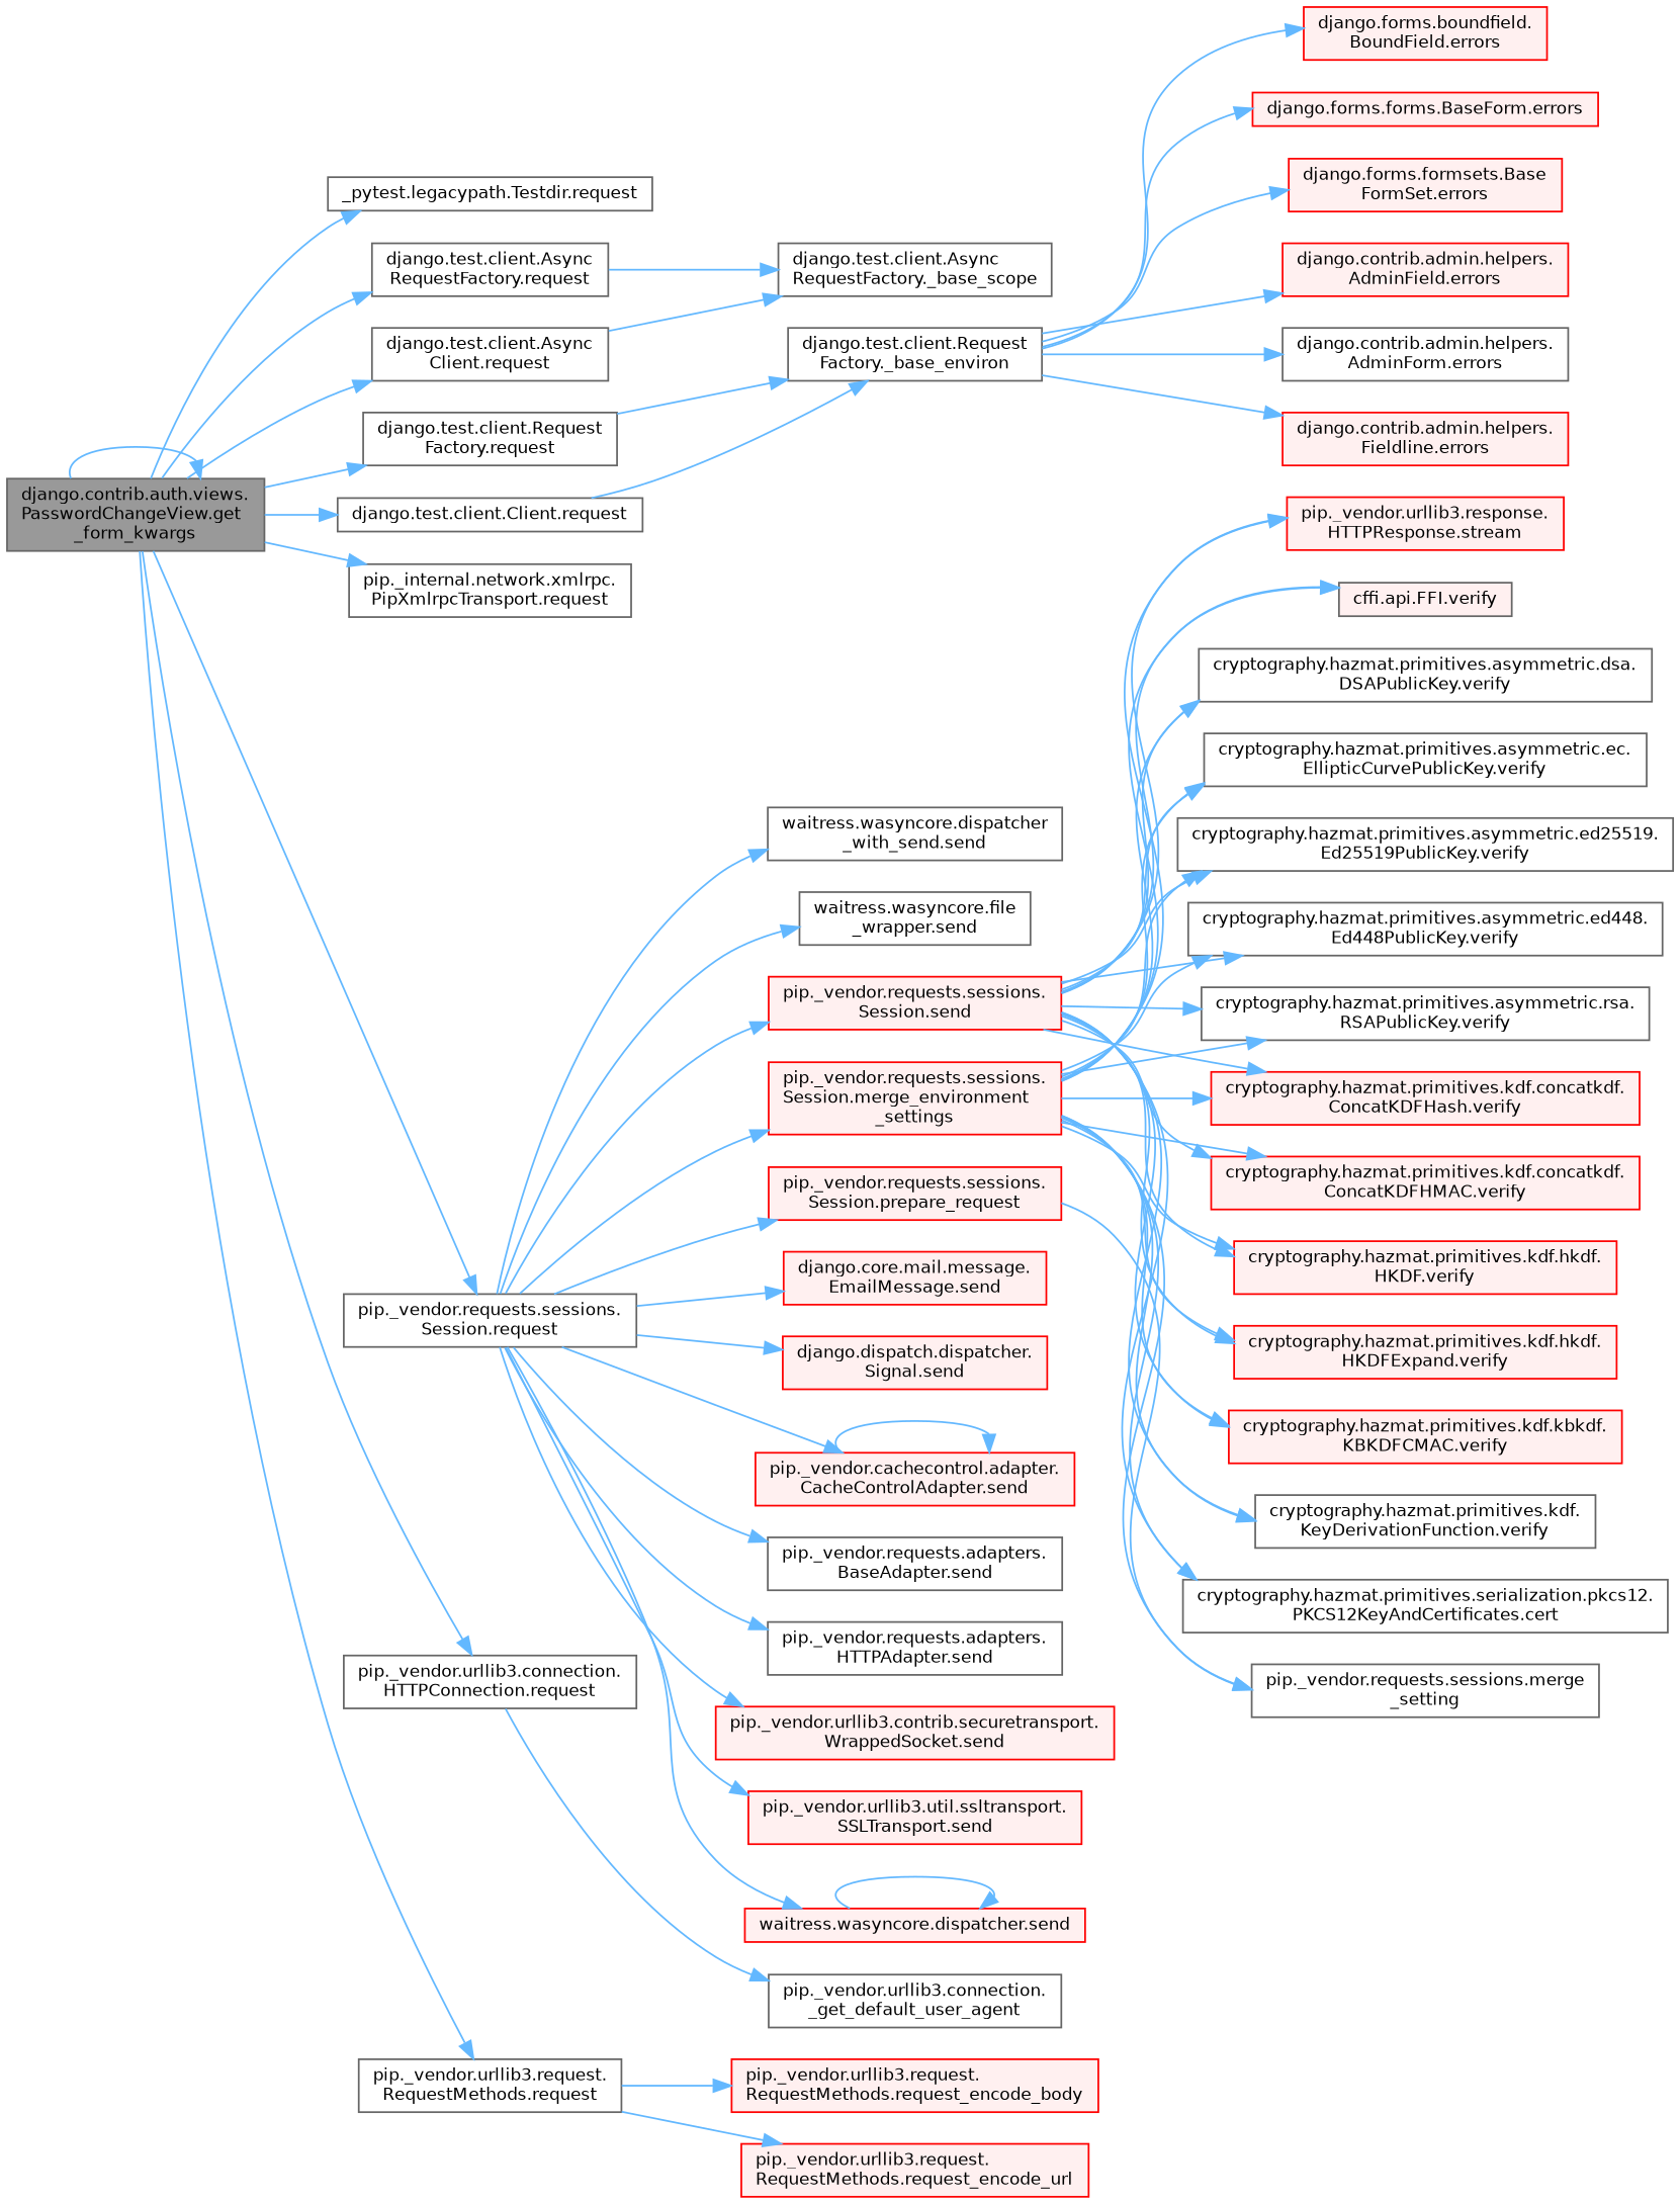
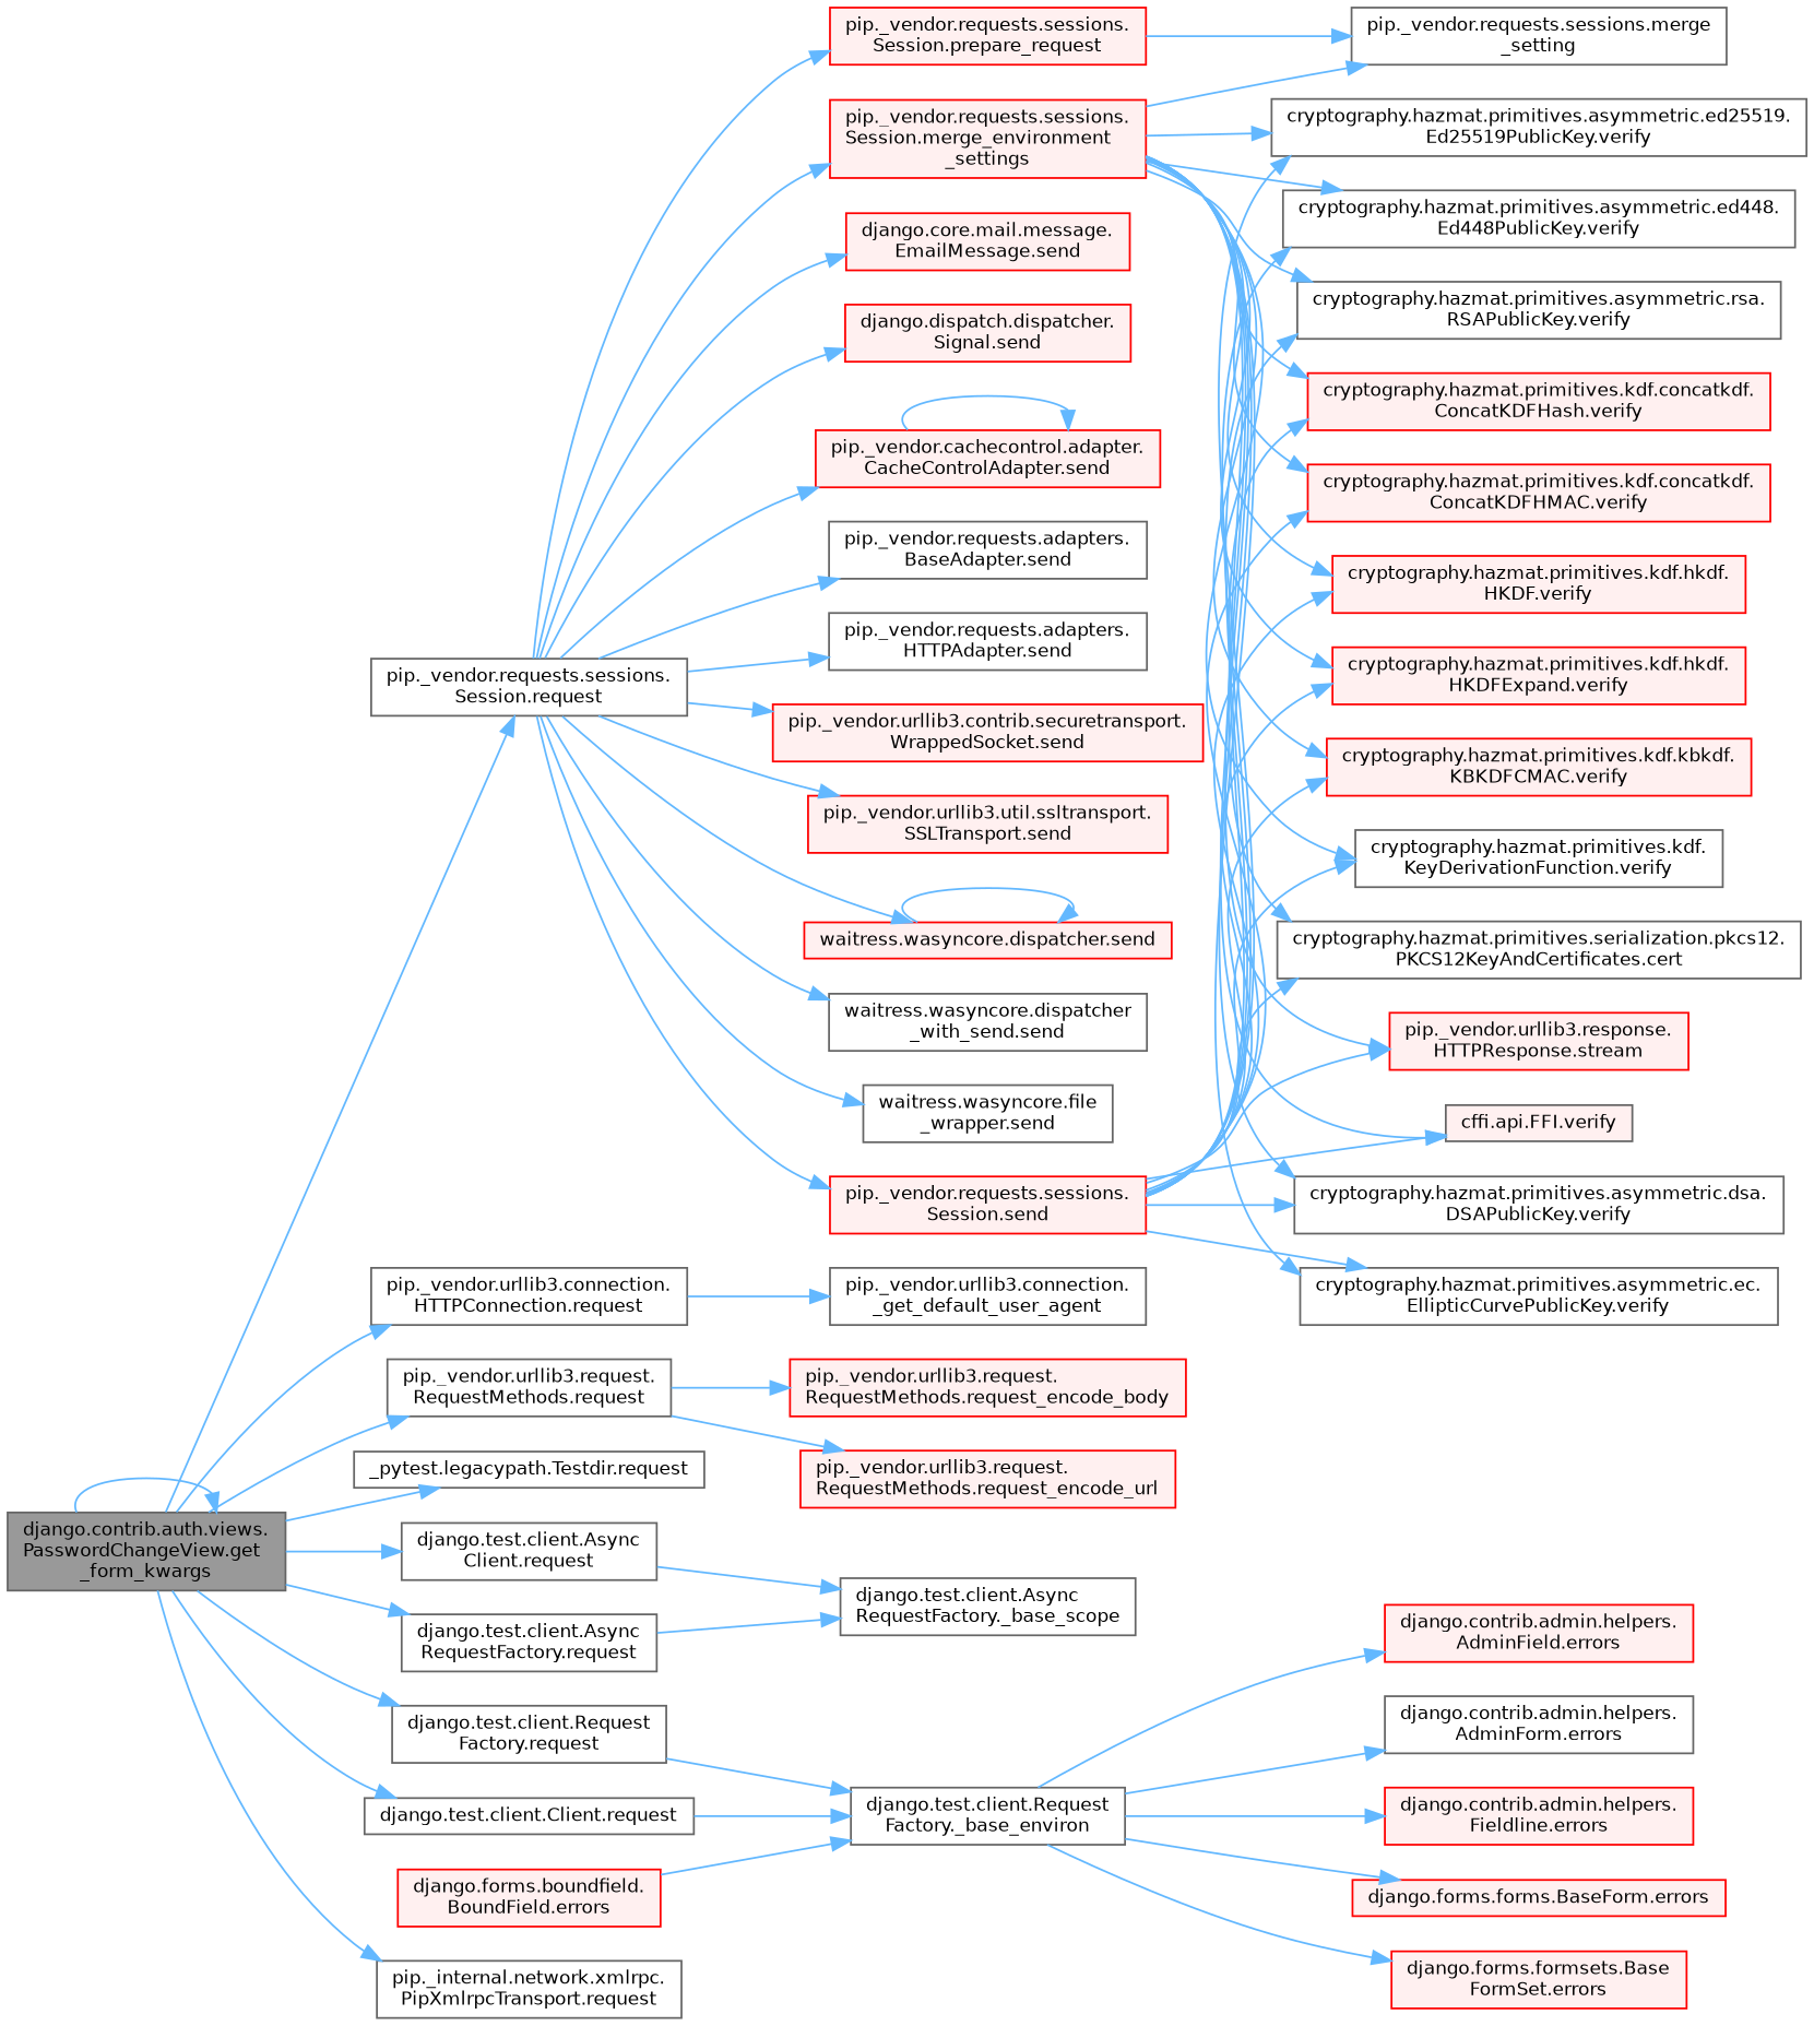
  digraph {
    fontname="DejaVu Sans"
    rankdir=LR
    node [color=grey40 fillcolor=white fontname="DejaVu Sans" fontsize=10 shape=box style=filled]
    edge [color=steelblue1 fontname="DejaVu Sans" fontsize=10 labelfontname=Helvetica labelfontsize=10 style=solid]
    n1 [color=gray40 fillcolor=grey60 fontcolor=black height=0.2 label="django.contrib.auth.views.\lPasswordChangeView.get\l_form_kwargs" width=0.4]
    n2 [height=0.2 label="_pytest.legacypath.Testdir.request" width=0.4]
    n3 [height=0.2 label="django.test.client.Async\lClient.request" width=0.4]
    n4 [height=0.2 label="django.test.client.Async\lRequestFactory.request" width=0.4]
    n5 [height=0.2 label="django.test.client.Client.request" width=0.4]
    n6 [height=0.2 label="django.test.client.Request\lFactory.request" width=0.4]
    n7 [height=0.2 label="pip._internal.network.xmlrpc.\lPipXmlrpcTransport.request" width=0.4]
    n8 [height=0.2 label="pip._vendor.requests.sessions.\lSession.request" width=0.4]
    n9 [height=0.2 label="pip._vendor.urllib3.connection.\lHTTPConnection.request" width=0.4]
    n10 [height=0.2 label="pip._vendor.urllib3.request.\lRequestMethods.request" width=0.4]
    n11 [height=0.2 label="django.test.client.Async\lRequestFactory._base_scope" width=0.4]
    n12 [height=0.2 label="django.test.client.Request\lFactory._base_environ" width=0.4]
    n13 [color=red fillcolor="#FFF0F0" height=0.2 label="pip._vendor.requests.sessions.\lSession.merge_environment\l_settings" width=0.4]
    n14 [color=red fillcolor="#FFF0F0" height=0.2 label="pip._vendor.requests.sessions.\lSession.prepare_request" width=0.4]
    n15 [color=red fillcolor="#FFF0F0" height=0.2 label="django.core.mail.message.\lEmailMessage.send" width=0.4]
    n16 [color=red fillcolor="#FFF0F0" height=0.2 label="django.dispatch.dispatcher.\lSignal.send" width=0.4]
    n17 [color=red fillcolor="#FFF0F0" height=0.2 label="pip._vendor.cachecontrol.adapter.\lCacheControlAdapter.send" width=0.4]
    n18 [height=0.2 label="pip._vendor.requests.adapters.\lBaseAdapter.send" width=0.4]
    n19 [height=0.2 label="pip._vendor.requests.adapters.\lHTTPAdapter.send" width=0.4]
    n20 [color=red fillcolor="#FFF0F0" height=0.2 label="pip._vendor.requests.sessions.\lSession.send" width=0.4]
    n21 [color=red fillcolor="#FFF0F0" height=0.2 label="pip._vendor.urllib3.contrib.securetransport.\lWrappedSocket.send" width=0.4]
    n22 [color=red fillcolor="#FFF0F0" height=0.2 label="pip._vendor.urllib3.util.ssltransport.\lSSLTransport.send" width=0.4]
    n23 [color=red fillcolor="#FFF0F0" height=0.2 label="waitress.wasyncore.dispatcher.send" width=0.4]
    n24 [height=0.2 label="waitress.wasyncore.dispatcher\l_with_send.send" width=0.4]
    n25 [height=0.2 label="waitress.wasyncore.file\l_wrapper.send" width=0.4]
    n26 [height=0.2 label="pip._vendor.urllib3.connection.\l_get_default_user_agent" width=0.4]
    n27 [color=red fillcolor="#FFF0F0" height=0.2 label="pip._vendor.urllib3.request.\lRequestMethods.request_encode_body" width=0.4]
    n28 [color=red fillcolor="#FFF0F0" height=0.2 label="pip._vendor.urllib3.request.\lRequestMethods.request_encode_url" width=0.4]
    n29 [color=red fillcolor="#FFF0F0" height=0.2 label="django.contrib.admin.helpers.\lAdminField.errors" width=0.4]
    n30 [height=0.2 label="django.contrib.admin.helpers.\lAdminForm.errors" width=0.4]
    n31 [color=red fillcolor="#FFF0F0" height=0.2 label="django.contrib.admin.helpers.\lFieldline.errors" width=0.4]
    n32 [color=red fillcolor="#FFF0F0" height=0.2 label="django.forms.boundfield.\lBoundField.errors" width=0.4]
    n33 [color=red fillcolor="#FFF0F0" height=0.2 label="django.forms.forms.BaseForm.errors" width=0.4]
    n34 [color=red fillcolor="#FFF0F0" height=0.2 label="django.forms.formsets.Base\lFormSet.errors" width=0.4]
    n35 [height=0.2 label="cryptography.hazmat.primitives.serialization.pkcs12.\lPKCS12KeyAndCertificates.cert" width=0.4]
    n36 [height=0.2 label="pip._vendor.requests.sessions.merge\l_setting" width=0.4]
    n37 [color=red fillcolor="#FFF0F0" height=0.2 label="pip._vendor.urllib3.response.\lHTTPResponse.stream" width=0.4]
    n38 [fillcolor="#FFF0F0" height=0.2 label="cffi.api.FFI.verify" width=0.4]
    n39 [height=0.2 label="cryptography.hazmat.primitives.asymmetric.dsa.\lDSAPublicKey.verify" width=0.4]
    n40 [height=0.2 label="cryptography.hazmat.primitives.asymmetric.ec.\lEllipticCurvePublicKey.verify" width=0.4]
    n41 [height=0.2 label="cryptography.hazmat.primitives.asymmetric.ed25519.\lEd25519PublicKey.verify" width=0.4]
    n42 [height=0.2 label="cryptography.hazmat.primitives.asymmetric.ed448.\lEd448PublicKey.verify" width=0.4]
    n43 [height=0.2 label="cryptography.hazmat.primitives.asymmetric.rsa.\lRSAPublicKey.verify" width=0.4]
    n44 [color=red fillcolor="#FFF0F0" height=0.2 label="cryptography.hazmat.primitives.kdf.concatkdf.\lConcatKDFHash.verify" width=0.4]
    n45 [color=red fillcolor="#FFF0F0" height=0.2 label="cryptography.hazmat.primitives.kdf.concatkdf.\lConcatKDFHMAC.verify" width=0.4]
    n46 [color=red fillcolor="#FFF0F0" height=0.2 label="cryptography.hazmat.primitives.kdf.hkdf.\lHKDF.verify" width=0.4]
    n47 [color=red fillcolor="#FFF0F0" height=0.2 label="cryptography.hazmat.primitives.kdf.hkdf.\lHKDFExpand.verify" width=0.4]
    n48 [color=red fillcolor="#FFF0F0" height=0.2 label="cryptography.hazmat.primitives.kdf.kbkdf.\lKBKDFCMAC.verify" width=0.4]
    n49 [height=0.2 label="cryptography.hazmat.primitives.kdf.\lKeyDerivationFunction.verify" width=0.4]
    n1 -> n1
    n1 -> n2
    n1 -> n3
    n1 -> n4
    n1 -> n5
    n1 -> n6
    n1 -> n7
    n1 -> n8
    n1 -> n9
    n1 -> n10
    n3 -> n11
    n4 -> n11
    n5 -> n12
    n6 -> n12
    n8 -> n13
    n8 -> n14
    n8 -> n15
    n8 -> n16
    n8 -> n17
    n8 -> n18
    n8 -> n19
    n8 -> n20
    n8 -> n21
    n8 -> n22
    n8 -> n23
    n8 -> n24
    n8 -> n25
    n9 -> n26
    n10 -> n27
    n10 -> n28
    n12 -> n29
    n12 -> n30
    n12 -> n31
-   n12 -> n32
+   n32 -> n12
    n12 -> n33
    n12 -> n34
    n13 -> n35
    n13 -> n36
    n13 -> n37
    n13 -> n38
    n13 -> n39
    n13 -> n40
    n13 -> n41
    n13 -> n42
    n13 -> n43
    n13 -> n44
    n13 -> n45
    n13 -> n46
    n13 -> n47
    n13 -> n48
    n13 -> n49
    n14 -> n36
    n17 -> n17
    n20 -> n35
    n20 -> n37
    n20 -> n38
    n20 -> n39
    n20 -> n40
    n20 -> n41
    n20 -> n42
    n20 -> n43
    n20 -> n44
    n20 -> n45
    n20 -> n46
    n20 -> n47
    n20 -> n48
    n20 -> n49
    n23 -> n23
  }
